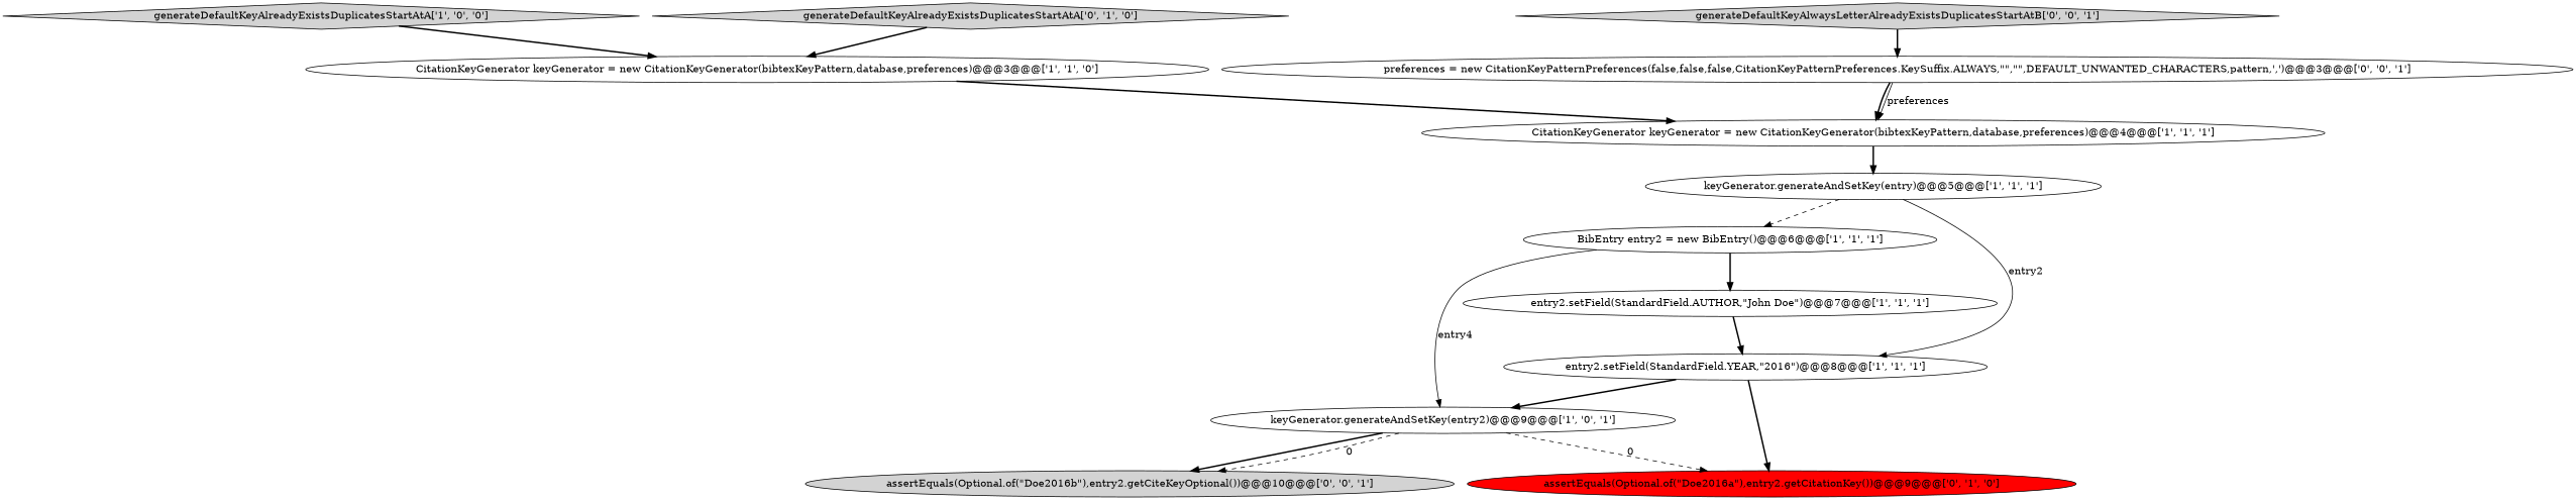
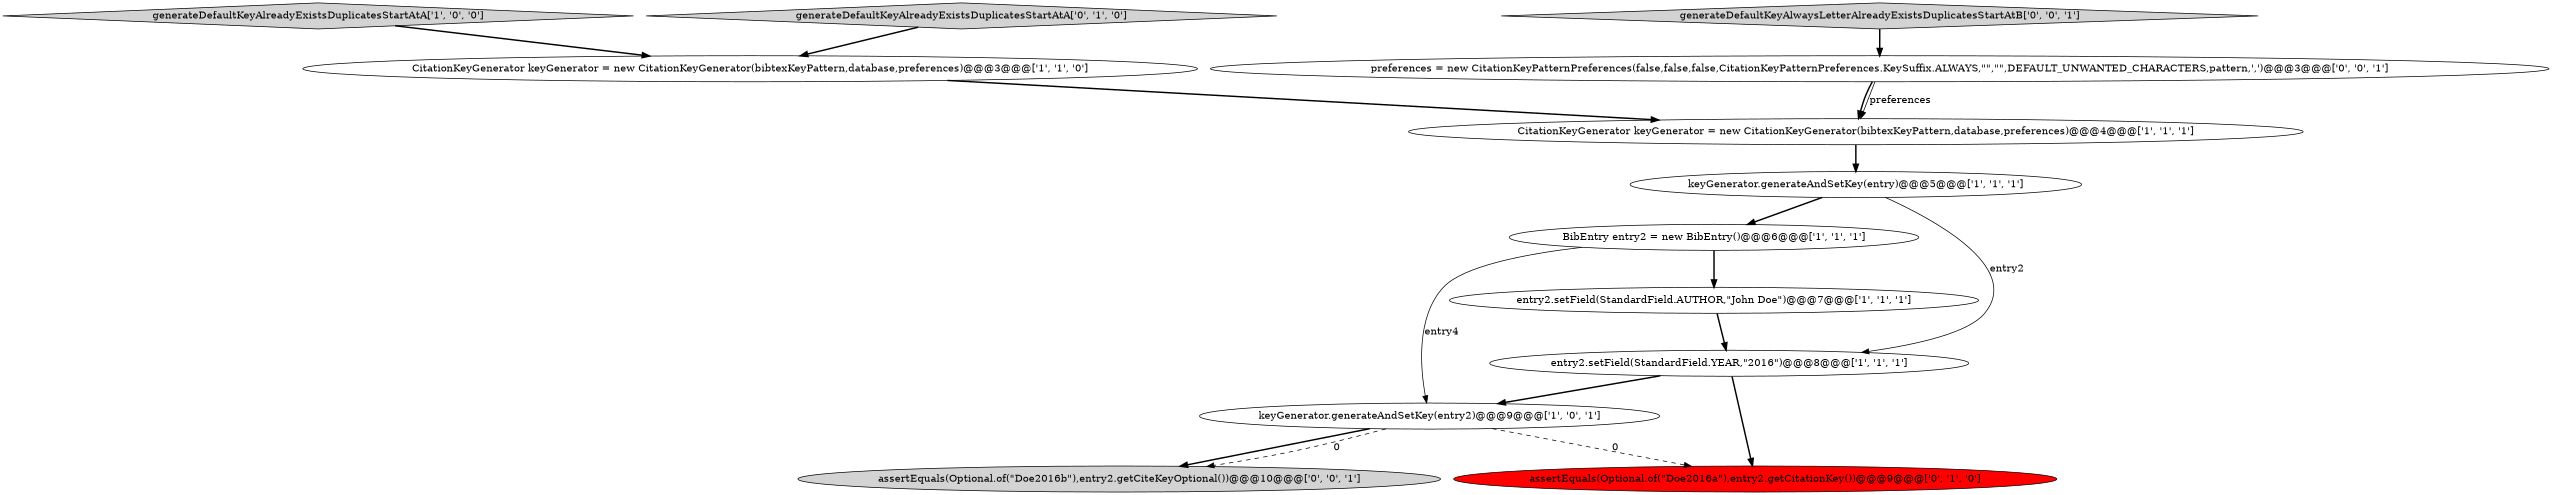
  digraph {
    node [fillcolor=white shape=ellipse style=filled]
    edge [style=bold]
    n1 [label="preferences = new CitationKeyPatternPreferences(false,false,false,CitationKeyPatternPreferences.KeySuffix.ALWAYS,\"\",\"\",DEFAULT_UNWANTED_CHARACTERS,pattern,',')@@@3@@@['0', '0', '1']"]
    n2 [label="CitationKeyGenerator keyGenerator = new CitationKeyGenerator(bibtexKeyPattern,database,preferences)@@@4@@@['1', '1', '1']"]
    n3 [label="keyGenerator.generateAndSetKey(entry)@@@5@@@['1', '1', '1']"]
    n4 [fillcolor=lightgray label="generateDefaultKeyAlreadyExistsDuplicatesStartAtA['1', '0', '0']" shape=diamond]
    n5 [label="CitationKeyGenerator keyGenerator = new CitationKeyGenerator(bibtexKeyPattern,database,preferences)@@@3@@@['1', '1', '0']"]
    n6 [label="BibEntry entry2 = new BibEntry()@@@6@@@['1', '1', '1']"]
    n7 [label="keyGenerator.generateAndSetKey(entry2)@@@9@@@['1', '0', '1']"]
    n8 [label="entry2.setField(StandardField.AUTHOR,\"John Doe\")@@@7@@@['1', '1', '1']"]
    n9 [fillcolor=lightgray label="assertEquals(Optional.of(\"Doe2016b\"),entry2.getCiteKeyOptional())@@@10@@@['0', '0', '1']"]
    n10 [fillcolor=red label="assertEquals(Optional.of(\"Doe2016a\"),entry2.getCitationKey())@@@9@@@['0', '1', '0']"]
    n11 [label="entry2.setField(StandardField.YEAR,\"2016\")@@@8@@@['1', '1', '1']"]
    n12 [fillcolor=lightgray label="generateDefaultKeyAlwaysLetterAlreadyExistsDuplicatesStartAtB['0', '0', '1']" shape=diamond]
    n13 [fillcolor=lightgray label="generateDefaultKeyAlreadyExistsDuplicatesStartAtA['0', '1', '0']" shape=diamond]
    n1 -> n2
    n1 -> n2 [label=preferences style=solid]
    n2 -> n3
-   n3 -> n6 [style=dashed]
+   n3 -> n6
    n3 -> n11 [label=entry2 style=solid]
    n4 -> n5
    n5 -> n2
    n6 -> n7 [label=entry4 style=solid]
    n6 -> n8
    n7 -> n9
    n7 -> n9 [label=0 style=dashed]
    n7 -> n10 [label=0 style=dashed]
    n8 -> n11
    n11 -> n7
    n11 -> n10
    n12 -> n1
    n13 -> n5
  }
